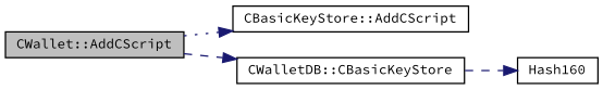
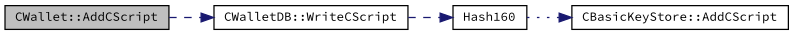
  digraph {
    fontname="Source Code Pro"
    rankdir=LR
    node [color=black fillcolor=white fontname="Source Code Pro" fontsize=10 shape=record style=filled]
    edge [color=midnightblue fontname="Source Code Pro" fontsize=10 labelfontname=Helvetica labelfontsize=10 style=dashed]
    n1 [fillcolor=grey75 fontcolor=black height=0.2 label="CWallet::AddCScript" width=0.4]
    n2 [height=0.2 label="CBasicKeyStore::AddCScript" width=0.4]
-   n3 [height=0.2 label="CWalletDB::CBasicKeyStore" width=0.4]
+   n3 [height=0.2 label="CWalletDB::WriteCScript" width=0.4]
    n4 [height=0.2 label=Hash160 width=0.4]
-   n1 -> n2 [style=dotted]
+   n4 -> n2 [style=dotted]
    n1 -> n3
    n3 -> n4
  }
